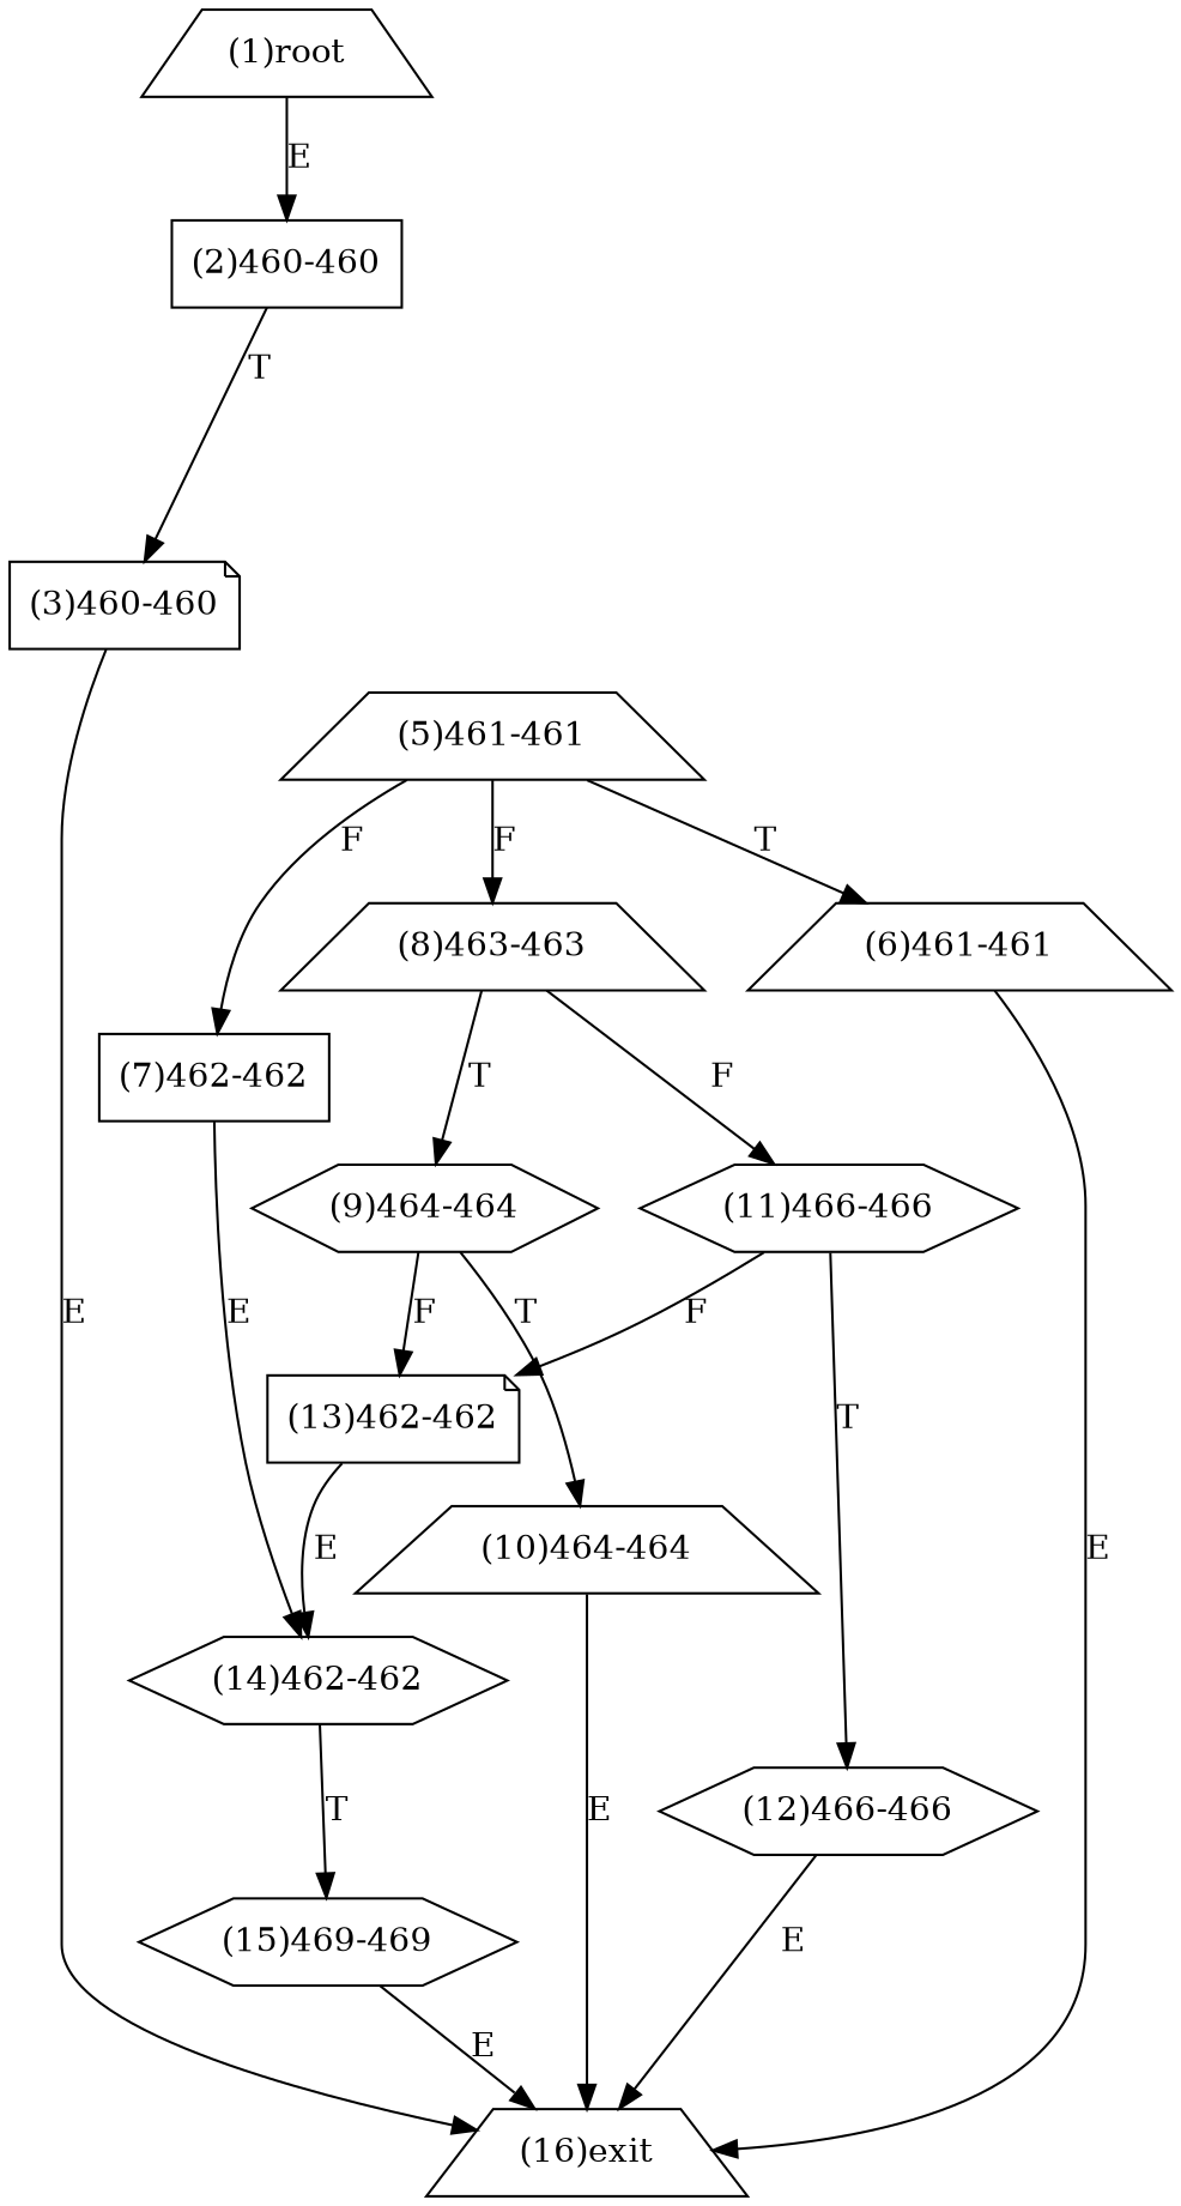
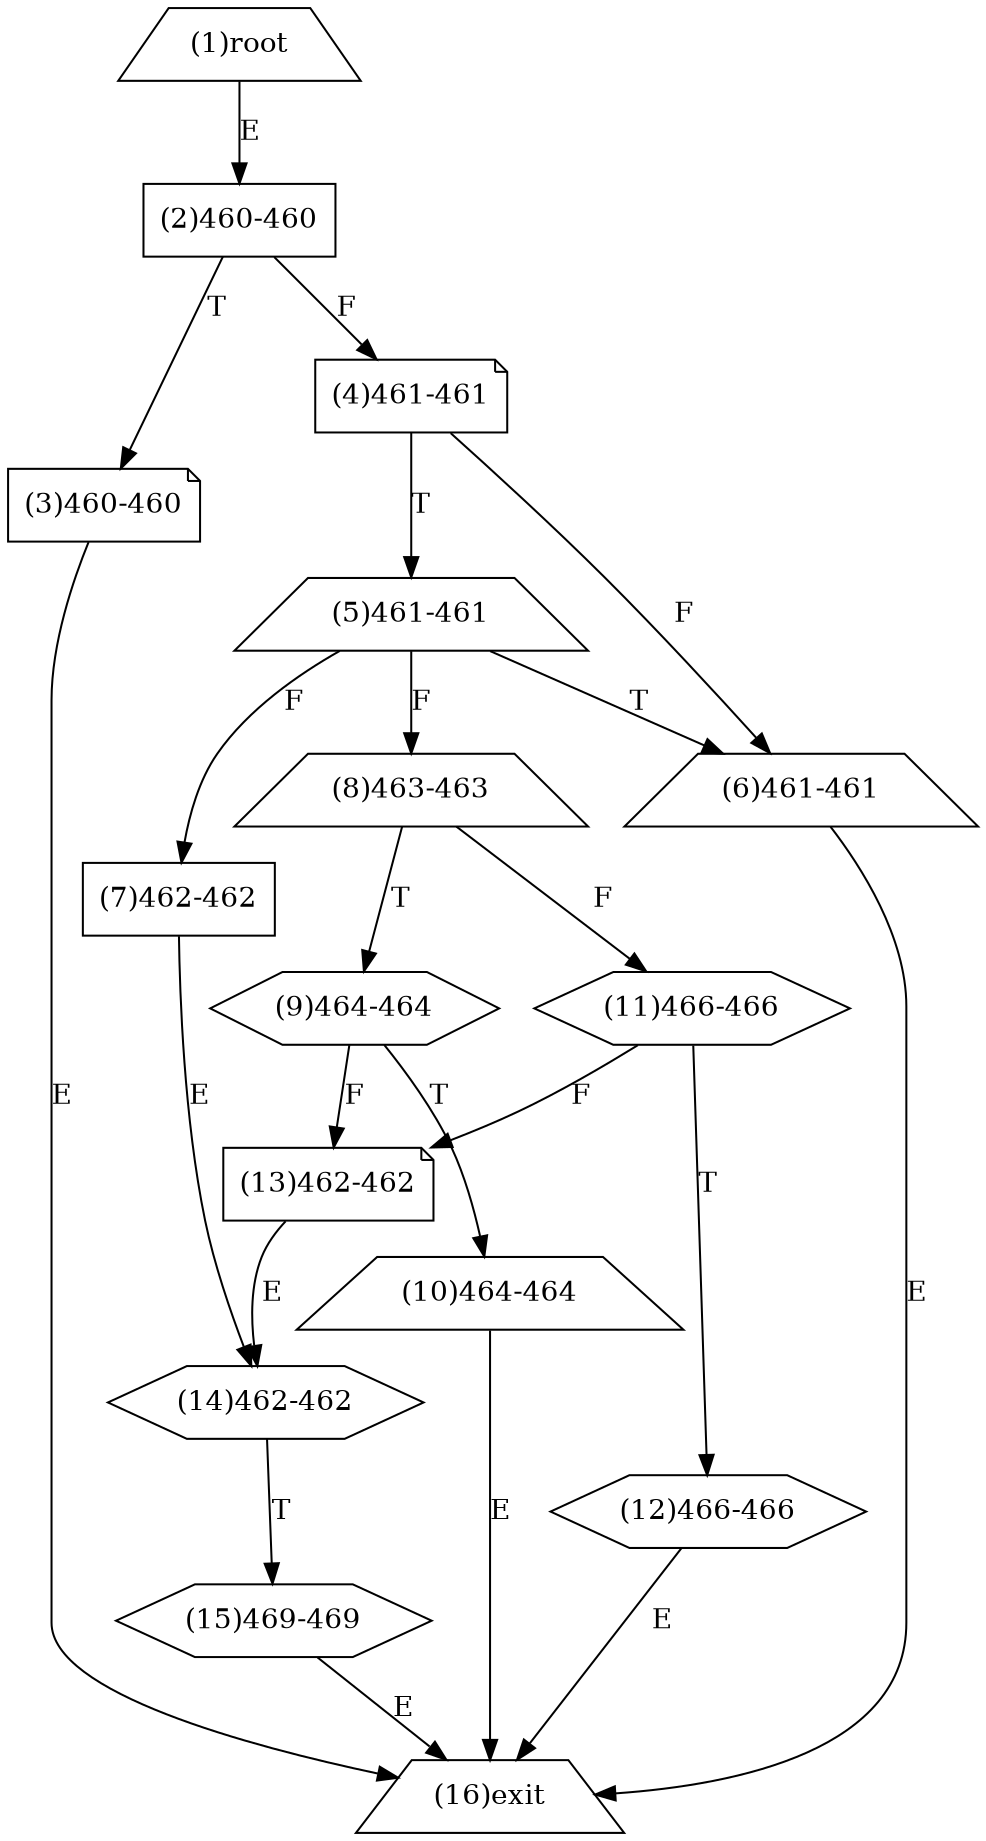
  digraph {
    node [shape=trapezium]
    n1 [label="(1)root"]
    n2 [label="(2)460-460" shape=box]
    n3 [label="(3)460-460" shape=note]
+   n4 [label="(4)461-461" shape=note]
    n5 [label="(16)exit"]
    n6 [label="(5)461-461"]
    n7 [label="(6)461-461"]
    n8 [label="(7)462-462" shape=box]
    n9 [label="(8)463-463"]
    n10 [label="(14)462-462" shape=hexagon]
    n11 [label="(15)469-469" shape=hexagon]
    n12 [label="(9)464-464" shape=hexagon]
    n13 [label="(11)466-466" shape=hexagon]
    n14 [label="(10)464-464"]
    n15 [label="(13)462-462" shape=note]
    n16 [label="(12)466-466" shape=hexagon]
    n1 -> n2 [label=E]
    n2 -> n3 [label=T]
+   n2 -> n4 [label=F]
    n3 -> n5 [label=E]
+   n4 -> n6 [label=T]
+   n4 -> n7 [label=F]
    n6 -> n7 [label=T]
    n6 -> n8 [label=F]
    n6 -> n9 [label=F]
    n7 -> n5 [label=E]
    n8 -> n10 [label=E]
    n9 -> n12 [label=T]
    n9 -> n13 [label=F]
    n10 -> n11 [label=T]
    n11 -> n5 [label=E]
    n12 -> n14 [label=T]
    n12 -> n15 [label=F]
    n13 -> n15 [label=F]
    n13 -> n16 [label=T]
    n14 -> n5 [label=E]
    n15 -> n10 [label=E]
    n16 -> n5 [label=E]
  }
